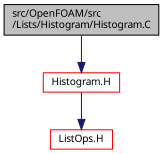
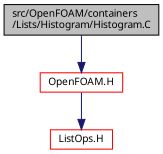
  digraph {
    fontname="Noto Sans"
    node [color=red fontname="Noto Sans" fontsize=10 shape=record]
    edge [color=midnightblue fontname="Noto Sans" fontsize=10 labelfontname=FreeSans labelfontsize=10 style=solid]
-   n1 [color=black fillcolor=grey75 fontcolor=black height=0.2 label="src/OpenFOAM/src\l/Lists/Histogram/Histogram.C" style=filled width=0.4]
-   n2 [height=0.2 label="Histogram.H" width=0.4]
+   n1 [color=black fillcolor=grey75 fontcolor=black height=0.2 label="src/OpenFOAM/containers\l/Lists/Histogram/Histogram.C" style=filled width=0.4]
+   n2 [height=0.2 label="OpenFOAM.H" width=0.4]
    n3 [height=0.2 label="ListOps.H" width=0.4]
    n1 -> n2
    n2 -> n3
  }
